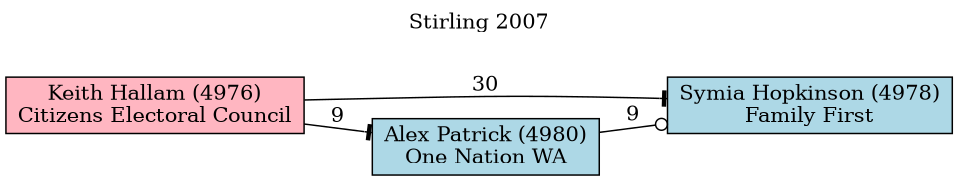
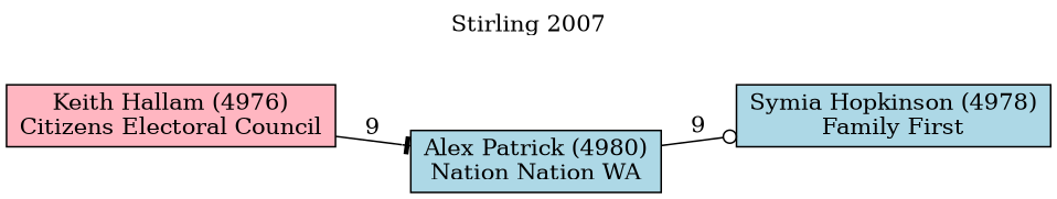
  digraph {
    label="Stirling 2007"
    labelloc=t
    mclimit=10
    rankdir=LR
    node [fillcolor=lightblue shape=box style=filled]
    edge [arrowhead=tee]
    n1 [label="Symia Hopkinson (4978)\nFamily First"]
-   n2 [label="Alex Patrick (4980)\nOne Nation WA"]
+   n2 [label="Alex Patrick (4980)\nNation Nation WA"]
    n3 [fillcolor=lightpink label="Keith Hallam (4976)\nCitizens Electoral Council"]
    n2 -> n1 [arrowhead=odot label=9]
-   n3 -> n1 [label=30]
    n3 -> n2 [label=9]
  }
